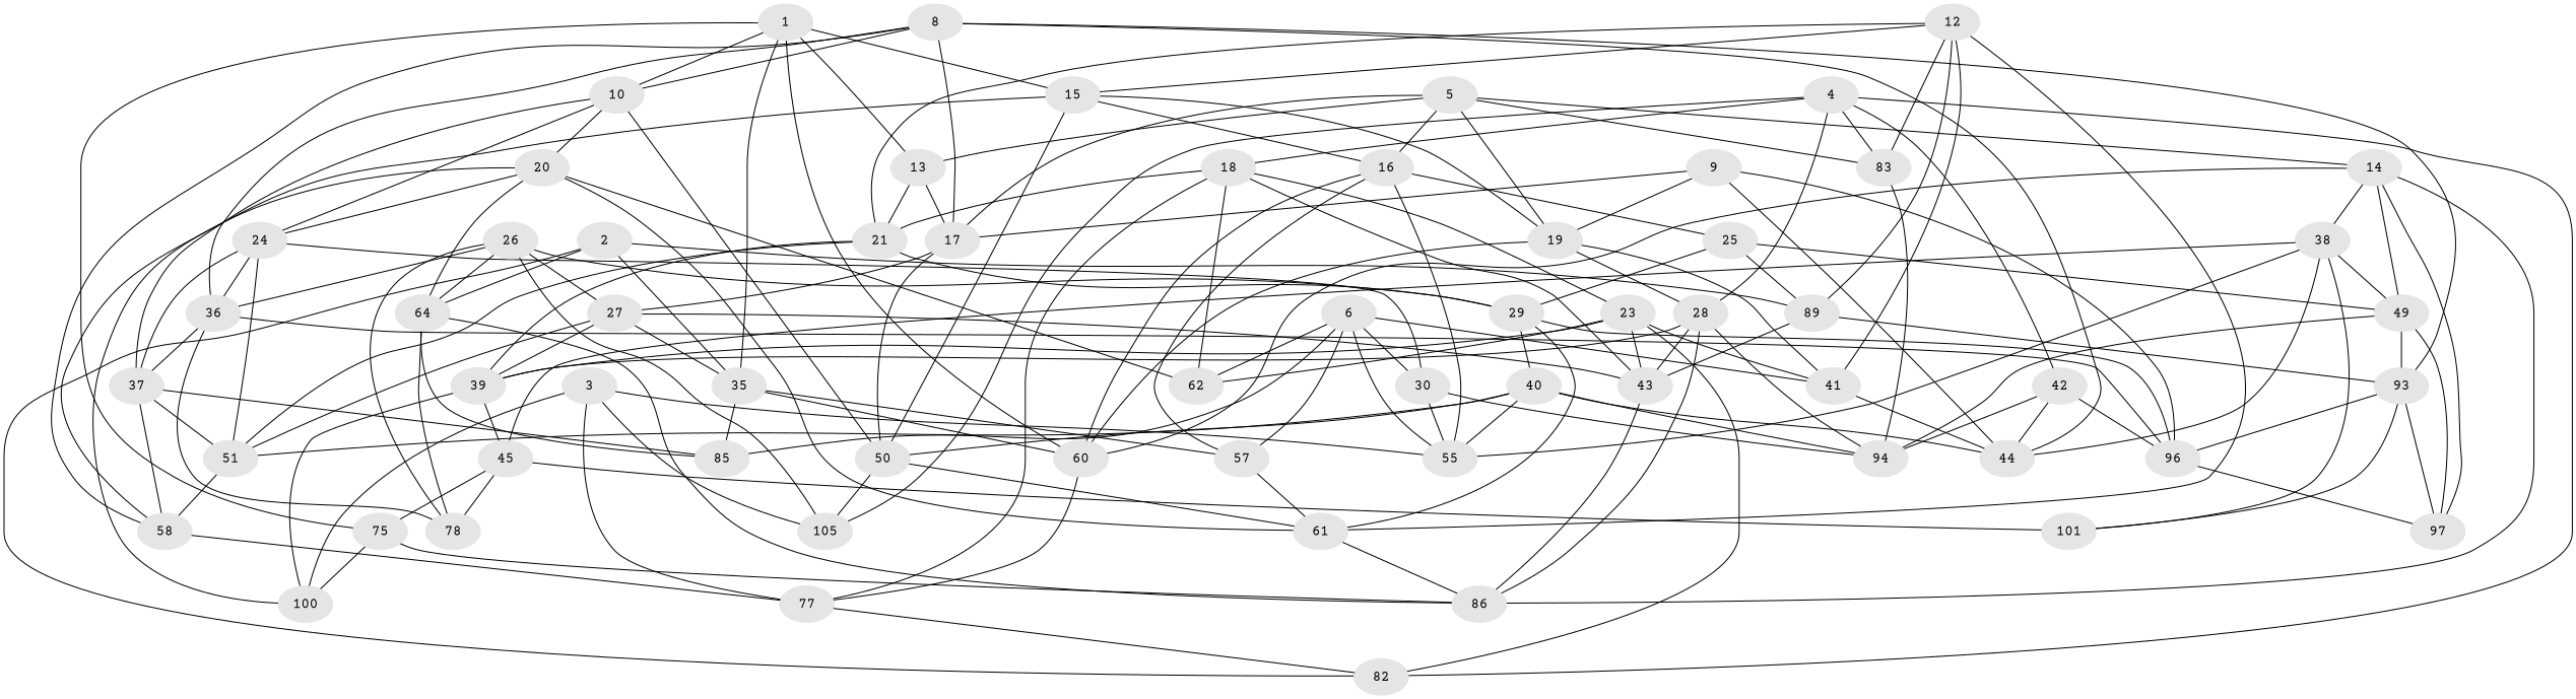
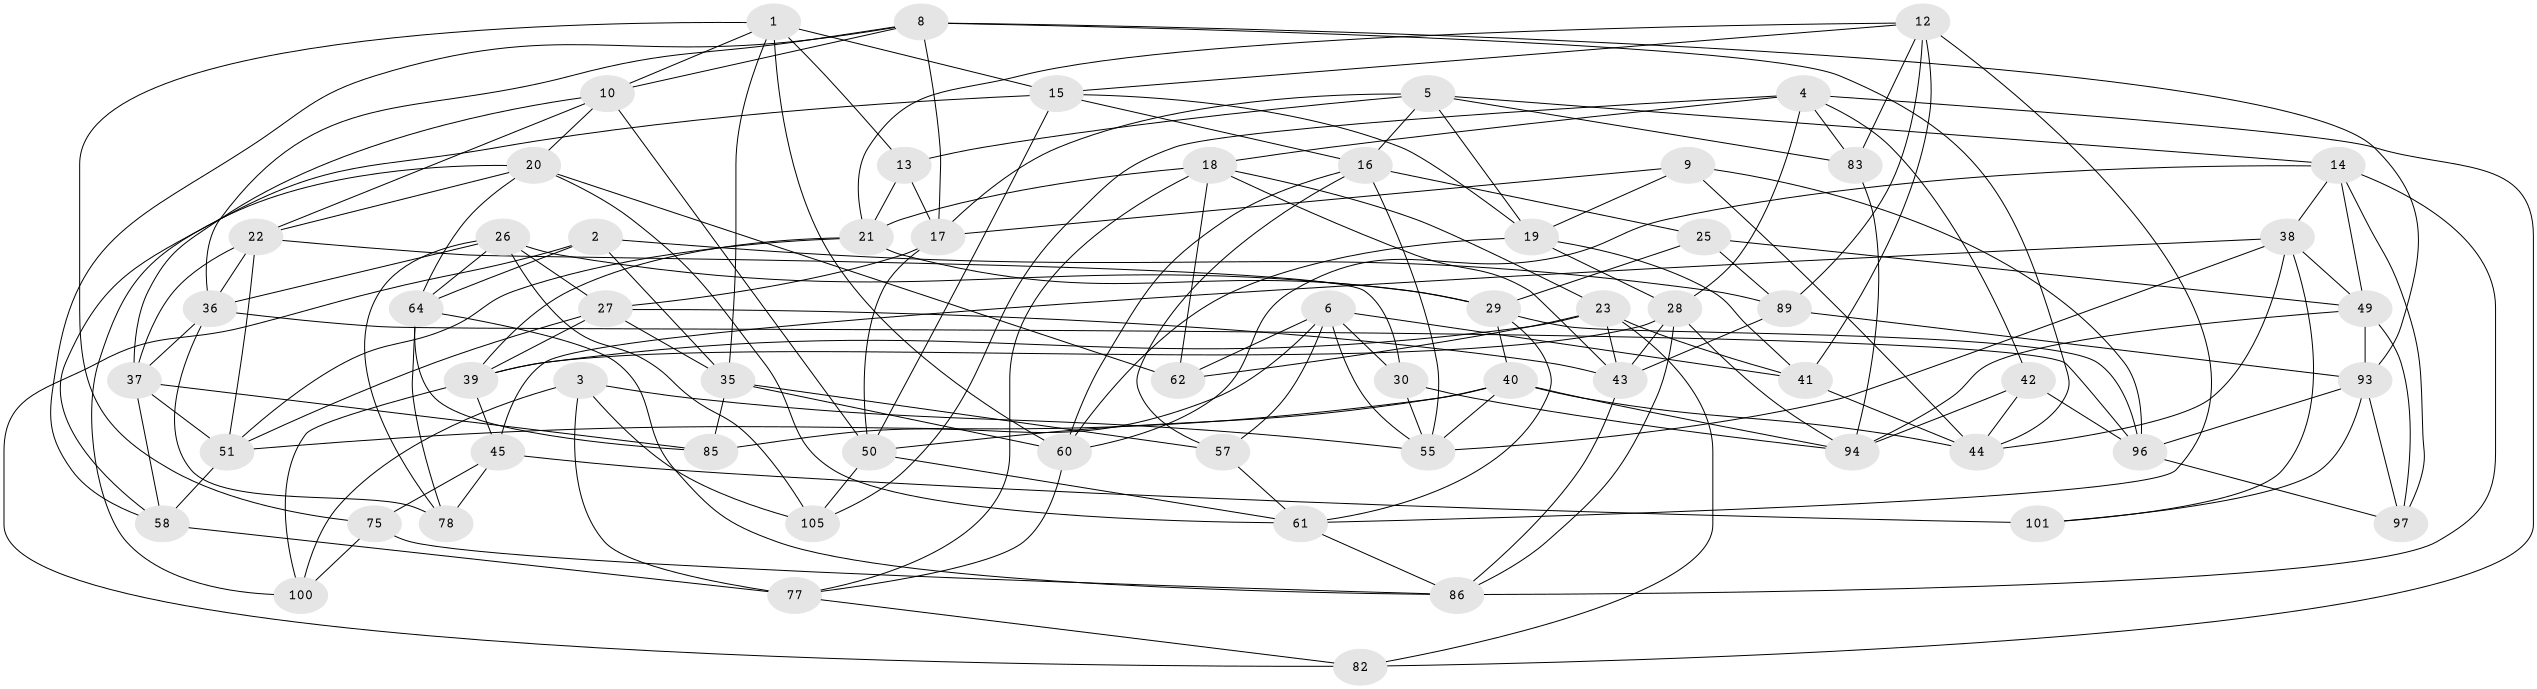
  graph {
    fontname="Courier Prime"
    node [color=gray90 fontname="Courier Prime" style=filled]
    edge [fontname="Courier Prime"]
    1 [super="+11"]
    10 [super="+32"]
    13
    15 [super="+106"]
    35 [super="+46"]
    60 [super="+69"]
    75
    20 [super="+74"]
-   22 [super="+104" label=24]
+   22 [super="+104"]
    37 [super="+54"]
    50 [super="+76"]
    17 [super="+71"]
    21 [super="+51"]
    16 [super="+80"]
    19 [super="+73"]
    58 [super="+67"]
    57
    85
    77 [super="+92"]
    100
    86 [super="+98"]
    2
    64 [super="+84"]
    82
    89
    78
    93 [super="+107"]
    43 [super="+81"]
    55 [super="+72"]
    3
    105
    4 [super="+24"]
    18 [super="+48"]
    28 [super="+65"]
    42
    83
    62
    23 [super="+68"]
    39 [super="+79"]
    94 [super="+103"]
    44 [super="+90"]
    96 [super="+99"]
    5 [super="+34"]
    14 [super="+59"]
    38 [super="+91"]
    49 [super="+53"]
    97
    25
    27 [super="+47"]
    41 [super="+66"]
    6 [super="+7"]
    30
    61 [super="+95"]
    8 [super="+31"]
    36 [super="+63"]
    101
    9
    n58 [label=51 super="+102"]
    12 [super="+33"]
    29 [super="+87"]
    45 [super="+88"]
    40 [super="+56"]
    26 [super="+70"]
    1 -- 10
    1 -- 13
    1 -- 15
    1 -- 35
    1 -- 60
    1 -- 75
    10 -- 20
    10 -- 22
    10 -- 37
    10 -- 50
    13 -- 17
    13 -- 21
    15 -- 50
    15 -- 16
    15 -- 19
    15 -- 58
    35 -- 60
    35 -- 57
    35 -- 85
    60 -- 77
    75 -- 100
    75 -- 86
    20 -- 22
    20 -- 100
    20 -- 64
    20 -- 62
    20 -- 61
    22 -- 37
    22 -- 30
    22 -- 36
    22 -- n58
    37 -- 58
    37 -- 85
    37 -- n58
    50 -- 105
    50 -- 61
    17 -- 50
    17 -- 27
    21 -- 39
    21 -- n58
    21 -- 29
    16 -- 60
    16 -- 57
    16 -- 55
    16 -- 25
    19 -- 60
    19 -- 28
    19 -- 41
    58 -- 77 [weight=2]
    57 -- 61
    77 -- 82
    2 -- 35
    2 -- 64
    2 -- 82
    2 -- 89
    64 -- 85
    64 -- 86
    64 -- 78
    89 -- 93
    89 -- 43
    93 -- 96
    93 -- 97
    93 -- 101
    43 -- 86
    3 -- 77
    3 -- 100
    3 -- 55
    3 -- 105
    4 -- 82
    4 -- 105
    4 -- 18
    4 -- 28
    4 -- 42
    4 -- 83
    18 -- 21
    18 -- 77
    18 -- 43
    18 -- 62
    18 -- 23
    28 -- 86
    28 -- 43
    28 -- 39
    28 -- 94
    42 -- 94
    42 -- 44
    42 -- 96
    83 -- 94
    23 -- 82
    23 -- 43
    23 -- 62
    23 -- 39
    23 -- 41
    39 -- 100
    39 -- 45
    96 -- 97
    5 -- 13
    5 -- 17
    5 -- 16
    5 -- 19
    5 -- 83
    5 -- 14
    14 -- 60
    14 -- 86
    14 -- 38
    14 -- 49
    14 -- 97
    38 -- 55
    38 -- 44
    38 -- 49
    38 -- 101
    38 -- 45
    49 -- 93
    49 -- 94
    49 -- 97
    25 -- 89
    25 -- 49
    25 -- 29
    27 -- 35
    27 -- 43
    27 -- 39
    27 -- n58
    41 -- 44
    6 -- 57
    6 -- 85
    6 -- 55
    6 -- 62
    6 -- 41
    6 -- 30
    30 -- 55
    30 -- 94
    61 -- 86
    8 -- 10
    8 -- 17
    8 -- 58
    8 -- 93
    8 -- 44
    8 -- 36
    36 -- 37
    36 -- 78
    36 -- 96
    9 -- 17
    9 -- 19
    9 -- 44
    9 -- 96
    n58 -- 58
    12 -- 15
    12 -- 21
    12 -- 89
    12 -- 83
    12 -- 41
    12 -- 61
    29 -- 96
    29 -- 61
    29 -- 40
    45 -- 75
    45 -- 78
    45 -- 101 [weight=2]
    40 -- 50
    40 -- 55
    40 -- 94
    40 -- 44
    40 -- n58
    26 -- 64
    26 -- 78
    26 -- 105
    26 -- 27
    26 -- 36
    26 -- 29
  }
